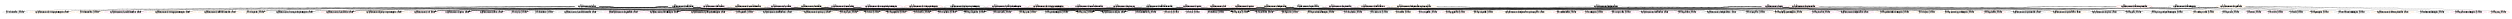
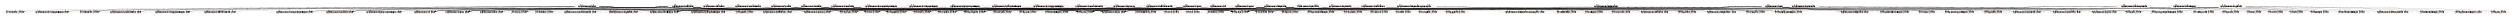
  digraph {
    node [color=deeppink]
    "java.lang.String (java.base)" [color=darkorange]
    "org.apache.commons.cli.AlreadySelectedException"
    "java.lang.StringBuilder (java.base)" [color=gray40]
    "org.apache.commons.cli.Option (classes)" [color=gray40]
    "org.apache.commons.cli.OptionGroup (classes)" [color=darkorange]
    "org.apache.commons.cli.ParseException (classes)"
    "org.apache.commons.cli.AmbiguousOptionException" [color=gray40]
    "java.lang.Object (java.base)" [color=darkorange]
    "java.util.Collection (java.base)"
    "java.util.Iterator (java.base)" [color=red]
    "org.apache.commons.cli.UnrecognizedOptionException (classes)" [color=gray40]
    "org.apache.commons.cli.BasicParser"
    "java.lang.Deprecated (java.base)" [color=red]
    "org.apache.commons.cli.Options (classes)"
    "org.apache.commons.cli.Parser (classes)"
    "org.apache.commons.cli.CommandLine"
    "java.io.PrintStream (java.base)"
    "java.io.Serializable (java.base)"
    "java.lang.System (java.base)" [color=darkorange]
    "java.util.ArrayList (java.base)" [color=red]
    "java.util.LinkedList (java.base)" [color=gray40]
    "java.util.List (java.base)" [color=darkorange]
-   "java.util.Properties (java.base)" [color=darkorange]
    "org.apache.commons.cli.CommandLine$Builder (classes)" [color=gray40]
    n25 [label="apache.apache.commons.cli.TypeHandler (classes)"]
    "org.apache.commons.cli.Util (classes)" [color=red]
    "org.apache.commons.cli.CommandLine$Builder"
    "org.apache.commons.cli.CommandLine (classes)" [color=red]
    "org.apache.commons.cli.CommandLineParser" [color=darkorange]
    "org.apache.commons.cli.DefaultParser" [color=gray40]
    "java.lang.Boolean (java.base)" [color=red]
    "java.lang.Double (java.base)" [color=red]
    "java.lang.NumberFormatException (java.base)" [color=darkorange]
    "java.util.Enumeration (java.base)" [color=darkorange]
    "org.apache.commons.cli.AlreadySelectedException (classes)" [color=red]
    "org.apache.commons.cli.AmbiguousOptionException (classes)" [color=darkorange]
    "org.apache.commons.cli.CommandLineParser (classes)"
    "org.apache.commons.cli.DefaultParser$1 (classes)" [color=gray40]
    "org.apache.commons.cli.DefaultParser$Builder (classes)" [color=darkorange]
    "org.apache.commons.cli.MissingArgumentException (classes)" [color=darkorange]
    "org.apache.commons.cli.MissingOptionException (classes)" [color=darkorange]
    "org.apache.commons.cli.DefaultParser$1" [color=red]
    "org.apache.commons.cli.DefaultParser (classes)"
    "org.apache.commons.cli.DefaultParser$Builder" [color=gray40]
    "org.apache.commons.cli.GnuParser"
    "org.apache.commons.cli.HelpFormatter" [color=darkorange]
    "java.io.BufferedReader (java.base)" [color=red]
    "java.io.IOException (java.base)" [color=red]
-   "java.io.OutputStream (java.base)"
+   "java.io.OutputStream (java.base)" [label="java.io.OutputStream (util.base)"]
    "java.io.PrintWriter (java.base)" [color=gray40]
    "java.io.Reader (java.base)" [color=darkorange]
    "java.io.StringReader (java.base)"
    "java.lang.Appendable (java.base)" [color=red]
    "java.lang.Character (java.base)"
    "java.lang.IllegalArgumentException (java.base)" [color=darkorange]
-   "java.lang.StringBuffer (java.base)" [color=darkorange]
    "java.util.Arrays (java.base)"
    "java.util.Collections (java.base)"
    "java.util.Comparator (java.base)" [color=gray40]
    "org.apache.commons.cli.HelpFormatter$1 (classes)" [color=gray40]
    "org.apache.commons.cli.HelpFormatter$OptionComparator (classes)" [color=darkorange]
    "org.apache.commons.cli.HelpFormatter$1" [color=gray40]
    "org.apache.commons.cli.HelpFormatter (classes)"
    "org.apache.commons.cli.HelpFormatter$OptionComparator" [color=darkorange]
    "org.apache.commons.cli.MissingArgumentException" [color=red]
    "org.apache.commons.cli.MissingOptionException" [color=red]
    "org.apache.commons.cli.Option"
    "java.lang.Class (java.base)" [color=gray40]
    "java.lang.CloneNotSupportedException (java.base)" [color=darkorange]
    "java.lang.Cloneable (java.base)" [color=red]
    "java.lang.IndexOutOfBoundsException (java.base)" [color=darkorange]
-   "java.lang.RuntimeException (java.base)" [color=gray40]
+   "java.lang.RuntimeException (java.base)" [color=gray40 label="java.base.RuntimeException (java.base)"]
    "java.lang.UnsupportedOperationException (java.base)" [color=gray40]
    "java.util.Objects (java.base)" [color=darkorange]
    "org.apache.commons.cli.Option$1 (classes)" [color=gray40]
    "org.apache.commons.cli.Option$Builder (classes)" [color=gray40]
    "org.apache.commons.cli.OptionValidator (classes)" [color=darkorange]
    "org.apache.commons.cli.Option$1" [color=red]
    "org.apache.commons.cli.Option$Builder" [color=red]
    "org.apache.commons.cli.OptionBuilder"
-   "java.lang.Throwable (java.base)"
    "org.apache.commons.cli.OptionGroup"
    "java.util.LinkedHashMap (java.base)"
    "java.util.Map (java.base)" [color=red]
    "java.util.Set (java.base)"
    n86 [color=gray40 label="cli.apache.commons.cli.OptionValidator"]
    "org.apache.commons.cli.Options"
    "java.util.HashSet (java.base)"
    "org.apache.commons.cli.ParseException" [color=gray40]
    "java.lang.Exception (java.base)" [color=darkorange]
    "org.apache.commons.cli.Parser" [color=gray40]
    "java.util.ListIterator (java.base)" [color=gray40]
    "org.apache.commons.cli.PatternOptionBuilder" [color=red]
    "java.io.File (java.base)" [color=gray40]
    "java.io.FileInputStream (java.base)" [color=darkorange]
    "java.lang.Number (java.base)" [color=gray40]
    "java.net.URL (java.base)"
    "java.util.Date (java.base)"
    "org.apache.commons.cli.PosixParser" [color=darkorange]
    "org.apache.commons.cli.TypeHandler" [color=darkorange]
    "java.io.FileNotFoundException (java.base)" [color=gray40]
-   "java.lang.ClassNotFoundException (java.base)"
+   "java.lang.ClassNotFoundException (java.base)" [label="java.lang.ClassNotFoundException (org.base)"]
    "java.lang.Long (java.base)" [color=red]
    "java.net.MalformedURLException (java.base)" [color=gray40]
    "org.apache.commons.cli.PatternOptionBuilder (classes)" [color=darkorange]
    "org.apache.commons.cli.UnrecognizedOptionException"
    "org.apache.commons.cli.Util" [color=red]
    "org.apache.commons.cli.AlreadySelectedException" -> "java.lang.String (java.base)"
    "org.apache.commons.cli.AlreadySelectedException" -> "java.lang.StringBuilder (java.base)"
    "org.apache.commons.cli.AlreadySelectedException" -> "org.apache.commons.cli.Option (classes)"
    "org.apache.commons.cli.AlreadySelectedException" -> "org.apache.commons.cli.OptionGroup (classes)"
    "org.apache.commons.cli.AlreadySelectedException" -> "org.apache.commons.cli.ParseException (classes)"
    "org.apache.commons.cli.AmbiguousOptionException" -> "java.lang.String (java.base)"
    "org.apache.commons.cli.AmbiguousOptionException" -> "java.lang.StringBuilder (java.base)"
    "org.apache.commons.cli.AmbiguousOptionException" -> "java.lang.Object (java.base)"
    "org.apache.commons.cli.AmbiguousOptionException" -> "java.util.Collection (java.base)"
    "org.apache.commons.cli.AmbiguousOptionException" -> "java.util.Iterator (java.base)"
    "org.apache.commons.cli.AmbiguousOptionException" -> "org.apache.commons.cli.UnrecognizedOptionException (classes)"
    "org.apache.commons.cli.BasicParser" -> "java.lang.String (java.base)"
    "org.apache.commons.cli.BasicParser" -> "java.lang.Deprecated (java.base)"
    "org.apache.commons.cli.BasicParser" -> "org.apache.commons.cli.Options (classes)"
    "org.apache.commons.cli.BasicParser" -> "org.apache.commons.cli.Parser (classes)"
    "org.apache.commons.cli.CommandLine" -> "java.lang.String (java.base)"
    "org.apache.commons.cli.CommandLine" -> "java.lang.StringBuilder (java.base)"
    "org.apache.commons.cli.CommandLine" -> "org.apache.commons.cli.Option (classes)"
    "org.apache.commons.cli.CommandLine" -> "org.apache.commons.cli.ParseException (classes)"
    "org.apache.commons.cli.CommandLine" -> "java.lang.Object (java.base)"
    "org.apache.commons.cli.CommandLine" -> "java.util.Collection (java.base)"
    "org.apache.commons.cli.CommandLine" -> "java.util.Iterator (java.base)"
    "org.apache.commons.cli.CommandLine" -> "java.lang.Deprecated (java.base)"
    "org.apache.commons.cli.CommandLine" -> "java.io.PrintStream (java.base)"
    "org.apache.commons.cli.CommandLine" -> "java.io.Serializable (java.base)"
    "org.apache.commons.cli.CommandLine" -> "java.lang.System (java.base)"
    "org.apache.commons.cli.CommandLine" -> "java.util.ArrayList (java.base)"
    "org.apache.commons.cli.CommandLine" -> "java.util.LinkedList (java.base)"
    "org.apache.commons.cli.CommandLine" -> "java.util.List (java.base)"
-   "org.apache.commons.cli.CommandLine" -> "java.util.Properties (java.base)"
    "org.apache.commons.cli.CommandLine" -> "org.apache.commons.cli.CommandLine$Builder (classes)"
    "org.apache.commons.cli.CommandLine" -> n25
    "org.apache.commons.cli.CommandLine" -> "org.apache.commons.cli.Util (classes)"
    "org.apache.commons.cli.CommandLine$Builder" -> "java.lang.String (java.base)"
    "org.apache.commons.cli.CommandLine$Builder" -> "org.apache.commons.cli.Option (classes)"
    "org.apache.commons.cli.CommandLine$Builder" -> "java.lang.Object (java.base)"
    "org.apache.commons.cli.CommandLine$Builder" -> "org.apache.commons.cli.CommandLine (classes)"
    "org.apache.commons.cli.CommandLineParser" -> "java.lang.String (java.base)"
    "org.apache.commons.cli.CommandLineParser" -> "org.apache.commons.cli.ParseException (classes)"
    "org.apache.commons.cli.CommandLineParser" -> "java.lang.Object (java.base)"
    "org.apache.commons.cli.CommandLineParser" -> "org.apache.commons.cli.Options (classes)"
    "org.apache.commons.cli.CommandLineParser" -> "org.apache.commons.cli.CommandLine (classes)"
    "org.apache.commons.cli.DefaultParser" -> "java.lang.String (java.base)"
    "org.apache.commons.cli.DefaultParser" -> "java.lang.StringBuilder (java.base)"
    "org.apache.commons.cli.DefaultParser" -> "org.apache.commons.cli.Option (classes)"
    "org.apache.commons.cli.DefaultParser" -> "org.apache.commons.cli.OptionGroup (classes)"
    "org.apache.commons.cli.DefaultParser" -> "org.apache.commons.cli.ParseException (classes)"
    "org.apache.commons.cli.DefaultParser" -> "java.lang.Object (java.base)"
    "org.apache.commons.cli.DefaultParser" -> "java.util.Collection (java.base)"
    "org.apache.commons.cli.DefaultParser" -> "java.util.Iterator (java.base)"
    "org.apache.commons.cli.DefaultParser" -> "org.apache.commons.cli.UnrecognizedOptionException (classes)"
    "org.apache.commons.cli.DefaultParser" -> "org.apache.commons.cli.Options (classes)"
    "org.apache.commons.cli.DefaultParser" -> "java.util.ArrayList (java.base)"
    "org.apache.commons.cli.DefaultParser" -> "java.util.List (java.base)"
-   "org.apache.commons.cli.DefaultParser" -> "java.util.Properties (java.base)"
    "org.apache.commons.cli.DefaultParser" -> "org.apache.commons.cli.Util (classes)"
    "org.apache.commons.cli.DefaultParser" -> "org.apache.commons.cli.CommandLine (classes)"
    "org.apache.commons.cli.DefaultParser" -> "java.lang.Boolean (java.base)"
    "org.apache.commons.cli.DefaultParser" -> "java.lang.Double (java.base)"
    "org.apache.commons.cli.DefaultParser" -> "java.lang.NumberFormatException (java.base)"
    "org.apache.commons.cli.DefaultParser" -> "java.util.Enumeration (java.base)"
    "org.apache.commons.cli.DefaultParser" -> "org.apache.commons.cli.AlreadySelectedException (classes)"
    "org.apache.commons.cli.DefaultParser" -> "org.apache.commons.cli.AmbiguousOptionException (classes)"
    "org.apache.commons.cli.DefaultParser" -> "org.apache.commons.cli.CommandLineParser (classes)"
    "org.apache.commons.cli.DefaultParser" -> "org.apache.commons.cli.DefaultParser$1 (classes)"
    "org.apache.commons.cli.DefaultParser" -> "org.apache.commons.cli.DefaultParser$Builder (classes)"
    "org.apache.commons.cli.DefaultParser" -> "org.apache.commons.cli.MissingArgumentException (classes)"
    "org.apache.commons.cli.DefaultParser" -> "org.apache.commons.cli.MissingOptionException (classes)"
    "org.apache.commons.cli.DefaultParser$1" -> "java.lang.Object (java.base)"
    "org.apache.commons.cli.DefaultParser$1" -> "org.apache.commons.cli.DefaultParser (classes)"
    "org.apache.commons.cli.DefaultParser$Builder" -> "java.lang.Object (java.base)"
    "org.apache.commons.cli.DefaultParser$Builder" -> "java.lang.Boolean (java.base)"
    "org.apache.commons.cli.DefaultParser$Builder" -> "org.apache.commons.cli.DefaultParser$1 (classes)"
    "org.apache.commons.cli.DefaultParser$Builder" -> "org.apache.commons.cli.DefaultParser (classes)"
    "org.apache.commons.cli.GnuParser" -> "java.lang.String (java.base)"
    "org.apache.commons.cli.GnuParser" -> "java.lang.Object (java.base)"
    "org.apache.commons.cli.GnuParser" -> "java.lang.Deprecated (java.base)"
    "org.apache.commons.cli.GnuParser" -> "org.apache.commons.cli.Options (classes)"
    "org.apache.commons.cli.GnuParser" -> "org.apache.commons.cli.Parser (classes)"
    "org.apache.commons.cli.GnuParser" -> "java.util.ArrayList (java.base)"
    "org.apache.commons.cli.GnuParser" -> "java.util.List (java.base)"
    "org.apache.commons.cli.GnuParser" -> "org.apache.commons.cli.Util (classes)"
    "org.apache.commons.cli.HelpFormatter" -> "java.lang.String (java.base)"
    "org.apache.commons.cli.HelpFormatter" -> "java.lang.StringBuilder (java.base)"
    "org.apache.commons.cli.HelpFormatter" -> "org.apache.commons.cli.Option (classes)"
    "org.apache.commons.cli.HelpFormatter" -> "org.apache.commons.cli.OptionGroup (classes)"
    "org.apache.commons.cli.HelpFormatter" -> "java.lang.Object (java.base)"
    "org.apache.commons.cli.HelpFormatter" -> "java.util.Collection (java.base)"
    "org.apache.commons.cli.HelpFormatter" -> "java.util.Iterator (java.base)"
    "org.apache.commons.cli.HelpFormatter" -> "java.lang.Deprecated (java.base)"
    "org.apache.commons.cli.HelpFormatter" -> "org.apache.commons.cli.Options (classes)"
    "org.apache.commons.cli.HelpFormatter" -> "java.io.PrintStream (java.base)"
    "org.apache.commons.cli.HelpFormatter" -> "java.lang.System (java.base)"
    "org.apache.commons.cli.HelpFormatter" -> "java.util.ArrayList (java.base)"
    "org.apache.commons.cli.HelpFormatter" -> "java.util.List (java.base)"
    "org.apache.commons.cli.HelpFormatter" -> "java.io.BufferedReader (java.base)"
    "org.apache.commons.cli.HelpFormatter" -> "java.io.IOException (java.base)"
    "org.apache.commons.cli.HelpFormatter" -> "java.io.OutputStream (java.base)"
    "org.apache.commons.cli.HelpFormatter" -> "java.io.PrintWriter (java.base)"
    "org.apache.commons.cli.HelpFormatter" -> "java.io.Reader (java.base)"
    "org.apache.commons.cli.HelpFormatter" -> "java.io.StringReader (java.base)"
    "org.apache.commons.cli.HelpFormatter" -> "java.lang.Appendable (java.base)"
    "org.apache.commons.cli.HelpFormatter" -> "java.lang.Character (java.base)"
    "org.apache.commons.cli.HelpFormatter" -> "java.lang.IllegalArgumentException (java.base)"
-   "org.apache.commons.cli.HelpFormatter" -> "java.lang.StringBuffer (java.base)"
    "org.apache.commons.cli.HelpFormatter" -> "java.util.Arrays (java.base)"
    "org.apache.commons.cli.HelpFormatter" -> "java.util.Collections (java.base)"
    "org.apache.commons.cli.HelpFormatter" -> "java.util.Comparator (java.base)"
    "org.apache.commons.cli.HelpFormatter" -> "org.apache.commons.cli.HelpFormatter$1 (classes)"
    "org.apache.commons.cli.HelpFormatter" -> "org.apache.commons.cli.HelpFormatter$OptionComparator (classes)"
    "org.apache.commons.cli.HelpFormatter$1" -> "java.lang.Object (java.base)"
    "org.apache.commons.cli.HelpFormatter$1" -> "org.apache.commons.cli.HelpFormatter (classes)"
    "org.apache.commons.cli.HelpFormatter$OptionComparator" -> "java.lang.String (java.base)"
    "org.apache.commons.cli.HelpFormatter$OptionComparator" -> "org.apache.commons.cli.Option (classes)"
    "org.apache.commons.cli.HelpFormatter$OptionComparator" -> "java.lang.Object (java.base)"
    "org.apache.commons.cli.HelpFormatter$OptionComparator" -> "java.io.Serializable (java.base)"
    "org.apache.commons.cli.HelpFormatter$OptionComparator" -> "java.util.Comparator (java.base)"
    "org.apache.commons.cli.HelpFormatter$OptionComparator" -> "org.apache.commons.cli.HelpFormatter$1 (classes)"
    "org.apache.commons.cli.HelpFormatter$OptionComparator" -> "org.apache.commons.cli.HelpFormatter (classes)"
    "org.apache.commons.cli.MissingArgumentException" -> "java.lang.String (java.base)"
    "org.apache.commons.cli.MissingArgumentException" -> "java.lang.StringBuilder (java.base)"
    "org.apache.commons.cli.MissingArgumentException" -> "org.apache.commons.cli.Option (classes)"
    "org.apache.commons.cli.MissingArgumentException" -> "org.apache.commons.cli.ParseException (classes)"
    "org.apache.commons.cli.MissingOptionException" -> "java.lang.String (java.base)"
    "org.apache.commons.cli.MissingOptionException" -> "java.lang.StringBuilder (java.base)"
    "org.apache.commons.cli.MissingOptionException" -> "org.apache.commons.cli.ParseException (classes)"
    "org.apache.commons.cli.MissingOptionException" -> "java.lang.Object (java.base)"
    "org.apache.commons.cli.MissingOptionException" -> "java.util.Iterator (java.base)"
    "org.apache.commons.cli.MissingOptionException" -> "java.util.List (java.base)"
    "org.apache.commons.cli.Option" -> "java.lang.String (java.base)"
    "org.apache.commons.cli.Option" -> "java.lang.StringBuilder (java.base)"
    "org.apache.commons.cli.Option" -> "java.lang.Object (java.base)"
    "org.apache.commons.cli.Option" -> "java.util.Collection (java.base)"
    "org.apache.commons.cli.Option" -> "java.lang.Deprecated (java.base)"
    "org.apache.commons.cli.Option" -> "java.io.Serializable (java.base)"
    "org.apache.commons.cli.Option" -> "java.util.ArrayList (java.base)"
    "org.apache.commons.cli.Option" -> "java.util.List (java.base)"
    "org.apache.commons.cli.Option" -> "java.lang.IllegalArgumentException (java.base)"
    "org.apache.commons.cli.Option" -> "java.lang.Class (java.base)"
    "org.apache.commons.cli.Option" -> "java.lang.CloneNotSupportedException (java.base)"
    "org.apache.commons.cli.Option" -> "java.lang.Cloneable (java.base)"
    "org.apache.commons.cli.Option" -> "java.lang.IndexOutOfBoundsException (java.base)"
    "org.apache.commons.cli.Option" -> "java.lang.RuntimeException (java.base)"
    "org.apache.commons.cli.Option" -> "java.lang.UnsupportedOperationException (java.base)"
    "org.apache.commons.cli.Option" -> "java.util.Objects (java.base)"
    "org.apache.commons.cli.Option" -> "org.apache.commons.cli.Option$1 (classes)"
    "org.apache.commons.cli.Option" -> "org.apache.commons.cli.Option$Builder (classes)"
    "org.apache.commons.cli.Option" -> "org.apache.commons.cli.OptionValidator (classes)"
    "org.apache.commons.cli.Option$1" -> "org.apache.commons.cli.Option (classes)"
    "org.apache.commons.cli.Option$1" -> "java.lang.Object (java.base)"
    "org.apache.commons.cli.Option$Builder" -> "java.lang.String (java.base)"
    "org.apache.commons.cli.Option$Builder" -> "org.apache.commons.cli.Option (classes)"
    "org.apache.commons.cli.Option$Builder" -> "java.lang.Object (java.base)"
    "org.apache.commons.cli.Option$Builder" -> "java.lang.IllegalArgumentException (java.base)"
    "org.apache.commons.cli.Option$Builder" -> "java.lang.Class (java.base)"
    "org.apache.commons.cli.Option$Builder" -> "org.apache.commons.cli.Option$1 (classes)"
    "org.apache.commons.cli.Option$Builder" -> "org.apache.commons.cli.OptionValidator (classes)"
    "org.apache.commons.cli.OptionBuilder" -> "java.lang.String (java.base)"
    "org.apache.commons.cli.OptionBuilder" -> "org.apache.commons.cli.Option (classes)"
    "org.apache.commons.cli.OptionBuilder" -> "java.lang.Object (java.base)"
    "org.apache.commons.cli.OptionBuilder" -> "java.lang.Deprecated (java.base)"
    "org.apache.commons.cli.OptionBuilder" -> "java.lang.IllegalArgumentException (java.base)"
    "org.apache.commons.cli.OptionBuilder" -> "java.lang.Class (java.base)"
-   "org.apache.commons.cli.OptionBuilder" -> "java.lang.Throwable (java.base)"
    "org.apache.commons.cli.OptionGroup" -> "java.lang.String (java.base)"
    "org.apache.commons.cli.OptionGroup" -> "java.lang.StringBuilder (java.base)"
    "org.apache.commons.cli.OptionGroup" -> "org.apache.commons.cli.Option (classes)"
    "org.apache.commons.cli.OptionGroup" -> "java.lang.Object (java.base)"
    "org.apache.commons.cli.OptionGroup" -> "java.util.Collection (java.base)"
    "org.apache.commons.cli.OptionGroup" -> "java.util.Iterator (java.base)"
    "org.apache.commons.cli.OptionGroup" -> "java.io.Serializable (java.base)"
    "org.apache.commons.cli.OptionGroup" -> "org.apache.commons.cli.AlreadySelectedException (classes)"
    "org.apache.commons.cli.OptionGroup" -> "java.util.LinkedHashMap (java.base)"
    "org.apache.commons.cli.OptionGroup" -> "java.util.Map (java.base)"
    "org.apache.commons.cli.OptionGroup" -> "java.util.Set (java.base)"
    n86 -> "java.lang.String (java.base)"
    n86 -> "java.lang.StringBuilder (java.base)"
    n86 -> "java.lang.Object (java.base)"
    n86 -> "java.lang.Character (java.base)"
    n86 -> "java.lang.IllegalArgumentException (java.base)"
    "org.apache.commons.cli.Options" -> "java.lang.String (java.base)"
    "org.apache.commons.cli.Options" -> "java.lang.StringBuilder (java.base)"
    "org.apache.commons.cli.Options" -> "org.apache.commons.cli.Option (classes)"
    "org.apache.commons.cli.Options" -> "org.apache.commons.cli.OptionGroup (classes)"
    "org.apache.commons.cli.Options" -> "java.lang.Object (java.base)"
    "org.apache.commons.cli.Options" -> "java.util.Collection (java.base)"
    "org.apache.commons.cli.Options" -> "java.util.Iterator (java.base)"
    "org.apache.commons.cli.Options" -> "java.io.Serializable (java.base)"
    "org.apache.commons.cli.Options" -> "java.util.ArrayList (java.base)"
    "org.apache.commons.cli.Options" -> "java.util.List (java.base)"
    "org.apache.commons.cli.Options" -> "org.apache.commons.cli.Util (classes)"
    "org.apache.commons.cli.Options" -> "java.util.Collections (java.base)"
    "org.apache.commons.cli.Options" -> "org.apache.commons.cli.Option$Builder (classes)"
    "org.apache.commons.cli.Options" -> "java.util.LinkedHashMap (java.base)"
    "org.apache.commons.cli.Options" -> "java.util.Map (java.base)"
    "org.apache.commons.cli.Options" -> "java.util.Set (java.base)"
    "org.apache.commons.cli.Options" -> "java.util.HashSet (java.base)"
    "org.apache.commons.cli.ParseException" -> "java.lang.String (java.base)"
    "org.apache.commons.cli.ParseException" -> "java.lang.Exception (java.base)"
    "org.apache.commons.cli.Parser" -> "java.lang.String (java.base)"
    "org.apache.commons.cli.Parser" -> "java.lang.StringBuilder (java.base)"
    "org.apache.commons.cli.Parser" -> "org.apache.commons.cli.Option (classes)"
    "org.apache.commons.cli.Parser" -> "org.apache.commons.cli.OptionGroup (classes)"
    "org.apache.commons.cli.Parser" -> "org.apache.commons.cli.ParseException (classes)"
    "org.apache.commons.cli.Parser" -> "java.lang.Object (java.base)"
    "org.apache.commons.cli.Parser" -> "java.util.Collection (java.base)"
    "org.apache.commons.cli.Parser" -> "org.apache.commons.cli.UnrecognizedOptionException (classes)"
    "org.apache.commons.cli.Parser" -> "java.lang.Deprecated (java.base)"
    "org.apache.commons.cli.Parser" -> "org.apache.commons.cli.Options (classes)"
    "org.apache.commons.cli.Parser" -> "java.util.ArrayList (java.base)"
    "org.apache.commons.cli.Parser" -> "java.util.List (java.base)"
-   "org.apache.commons.cli.Parser" -> "java.util.Properties (java.base)"
    "org.apache.commons.cli.Parser" -> "org.apache.commons.cli.Util (classes)"
    "org.apache.commons.cli.Parser" -> "org.apache.commons.cli.CommandLine (classes)"
    "org.apache.commons.cli.Parser" -> "java.util.Enumeration (java.base)"
    "org.apache.commons.cli.Parser" -> "org.apache.commons.cli.CommandLineParser (classes)"
    "org.apache.commons.cli.Parser" -> "org.apache.commons.cli.MissingArgumentException (classes)"
    "org.apache.commons.cli.Parser" -> "org.apache.commons.cli.MissingOptionException (classes)"
    "org.apache.commons.cli.Parser" -> "java.util.Arrays (java.base)"
    "org.apache.commons.cli.Parser" -> "java.lang.RuntimeException (java.base)"
    "org.apache.commons.cli.Parser" -> "java.util.ListIterator (java.base)"
    "org.apache.commons.cli.PatternOptionBuilder" -> "java.lang.String (java.base)"
    "org.apache.commons.cli.PatternOptionBuilder" -> "org.apache.commons.cli.Option (classes)"
    "org.apache.commons.cli.PatternOptionBuilder" -> "java.lang.Object (java.base)"
    "org.apache.commons.cli.PatternOptionBuilder" -> "org.apache.commons.cli.Options (classes)"
    "org.apache.commons.cli.PatternOptionBuilder" -> "java.lang.Class (java.base)"
    "org.apache.commons.cli.PatternOptionBuilder" -> "org.apache.commons.cli.Option$Builder (classes)"
    "org.apache.commons.cli.PatternOptionBuilder" -> "java.io.File (java.base)"
    "org.apache.commons.cli.PatternOptionBuilder" -> "java.io.FileInputStream (java.base)"
    "org.apache.commons.cli.PatternOptionBuilder" -> "java.lang.Number (java.base)"
    "org.apache.commons.cli.PatternOptionBuilder" -> "java.net.URL (java.base)"
    "org.apache.commons.cli.PatternOptionBuilder" -> "java.util.Date (java.base)"
    "org.apache.commons.cli.PosixParser" -> "java.lang.String (java.base)"
    "org.apache.commons.cli.PosixParser" -> "java.lang.StringBuilder (java.base)"
    "org.apache.commons.cli.PosixParser" -> "org.apache.commons.cli.Option (classes)"
    "org.apache.commons.cli.PosixParser" -> "org.apache.commons.cli.ParseException (classes)"
    "org.apache.commons.cli.PosixParser" -> "java.lang.Object (java.base)"
    "org.apache.commons.cli.PosixParser" -> "java.util.Collection (java.base)"
    "org.apache.commons.cli.PosixParser" -> "java.util.Iterator (java.base)"
    "org.apache.commons.cli.PosixParser" -> "java.lang.Deprecated (java.base)"
    "org.apache.commons.cli.PosixParser" -> "org.apache.commons.cli.Options (classes)"
    "org.apache.commons.cli.PosixParser" -> "org.apache.commons.cli.Parser (classes)"
    "org.apache.commons.cli.PosixParser" -> "java.util.ArrayList (java.base)"
    "org.apache.commons.cli.PosixParser" -> "java.util.List (java.base)"
    "org.apache.commons.cli.PosixParser" -> "org.apache.commons.cli.Util (classes)"
    "org.apache.commons.cli.PosixParser" -> "org.apache.commons.cli.AmbiguousOptionException (classes)"
    "org.apache.commons.cli.PosixParser" -> "java.util.Arrays (java.base)"
    "org.apache.commons.cli.TypeHandler" -> "java.lang.String (java.base)"
    "org.apache.commons.cli.TypeHandler" -> "java.lang.StringBuilder (java.base)"
    "org.apache.commons.cli.TypeHandler" -> "org.apache.commons.cli.ParseException (classes)"
    "org.apache.commons.cli.TypeHandler" -> "java.lang.Object (java.base)"
    "org.apache.commons.cli.TypeHandler" -> "java.lang.Double (java.base)"
    "org.apache.commons.cli.TypeHandler" -> "java.lang.NumberFormatException (java.base)"
    "org.apache.commons.cli.TypeHandler" -> "java.lang.Class (java.base)"
    "org.apache.commons.cli.TypeHandler" -> "java.lang.UnsupportedOperationException (java.base)"
    "org.apache.commons.cli.TypeHandler" -> "java.lang.Exception (java.base)"
    "org.apache.commons.cli.TypeHandler" -> "java.io.File (java.base)"
    "org.apache.commons.cli.TypeHandler" -> "java.io.FileInputStream (java.base)"
    "org.apache.commons.cli.TypeHandler" -> "java.lang.Number (java.base)"
    "org.apache.commons.cli.TypeHandler" -> "java.net.URL (java.base)"
    "org.apache.commons.cli.TypeHandler" -> "java.util.Date (java.base)"
    "org.apache.commons.cli.TypeHandler" -> "java.io.FileNotFoundException (java.base)"
    "org.apache.commons.cli.TypeHandler" -> "java.lang.ClassNotFoundException (java.base)"
    "org.apache.commons.cli.TypeHandler" -> "java.lang.Long (java.base)"
    "org.apache.commons.cli.TypeHandler" -> "java.net.MalformedURLException (java.base)"
    "org.apache.commons.cli.TypeHandler" -> "org.apache.commons.cli.PatternOptionBuilder (classes)"
    "org.apache.commons.cli.UnrecognizedOptionException" -> "java.lang.String (java.base)"
    "org.apache.commons.cli.UnrecognizedOptionException" -> "org.apache.commons.cli.ParseException (classes)"
    "org.apache.commons.cli.Util" -> "java.lang.String (java.base)"
    "org.apache.commons.cli.Util" -> "java.lang.Object (java.base)"
  }
